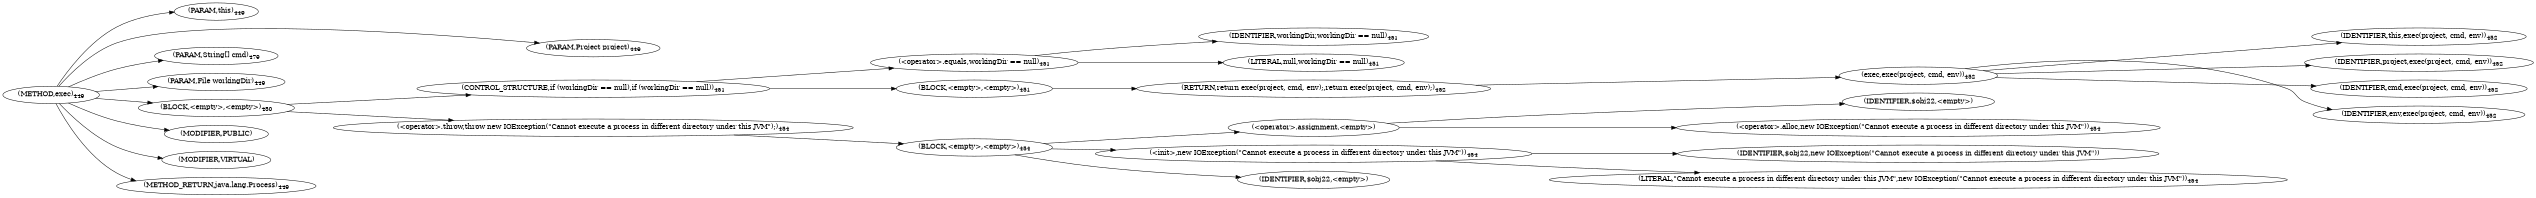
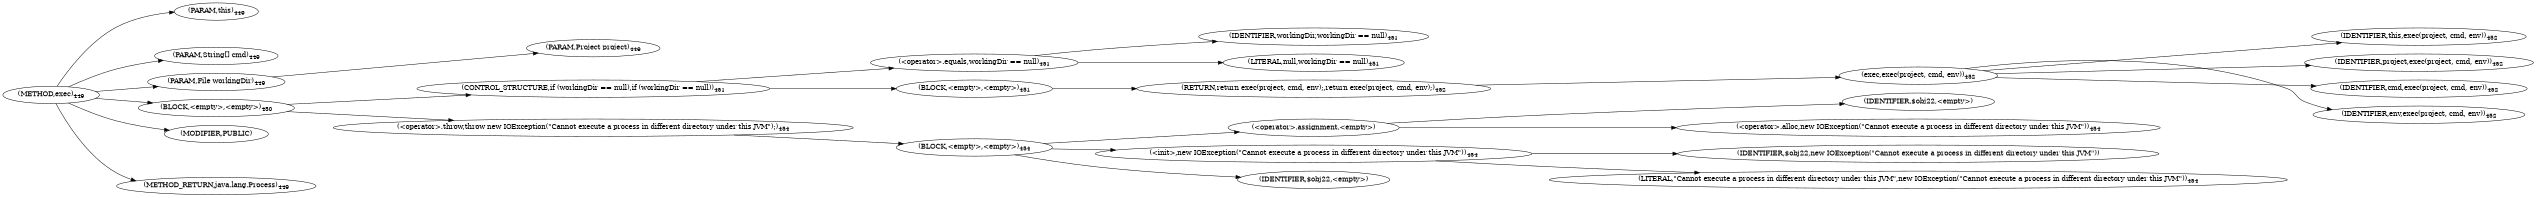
  digraph {
    rankdir=LR
    n1 [label=<(METHOD,exec)<SUB>449</SUB>>]
    n2 [label=<(PARAM,this)<SUB>449</SUB>>]
    n3 [label=<(PARAM,Project project)<SUB>449</SUB>>]
-   n4 [label=<(PARAM,String[] cmd)<SUB>479</SUB>>]
+   n4 [label=<(PARAM,String[] cmd)<SUB>449</SUB>>]
    n5 [label=<(PARAM,File workingDir)<SUB>449</SUB>>]
    n6 [label=<(BLOCK,&lt;empty&gt;,&lt;empty&gt;)<SUB>450</SUB>>]
    n7 [label=<(MODIFIER,PUBLIC)>]
-   n8 [label=<(MODIFIER,VIRTUAL)>]
    n9 [label=<(METHOD_RETURN,java.lang.Process)<SUB>449</SUB>>]
    n10 [label=<(CONTROL_STRUCTURE,if (workingDir == null),if (workingDir == null))<SUB>451</SUB>>]
    n11 [label=<(&lt;operator&gt;.throw,throw new IOException(&quot;Cannot execute a process in different directory under this JVM&quot;);)<SUB>454</SUB>>]
    n12 [label=<(&lt;operator&gt;.equals,workingDir == null)<SUB>451</SUB>>]
    n13 [label=<(BLOCK,&lt;empty&gt;,&lt;empty&gt;)<SUB>451</SUB>>]
    n14 [label=<(BLOCK,&lt;empty&gt;,&lt;empty&gt;)<SUB>454</SUB>>]
    n15 [label=<(IDENTIFIER,workingDir,workingDir == null)<SUB>451</SUB>>]
    n16 [label=<(LITERAL,null,workingDir == null)<SUB>451</SUB>>]
    n17 [label=<(RETURN,return exec(project, cmd, env);,return exec(project, cmd, env);)<SUB>452</SUB>>]
    n18 [label=<(exec,exec(project, cmd, env))<SUB>452</SUB>>]
    n19 [label=<(IDENTIFIER,this,exec(project, cmd, env))<SUB>452</SUB>>]
    n20 [label=<(IDENTIFIER,project,exec(project, cmd, env))<SUB>452</SUB>>]
    n21 [label=<(IDENTIFIER,cmd,exec(project, cmd, env))<SUB>452</SUB>>]
    n22 [label=<(IDENTIFIER,env,exec(project, cmd, env))<SUB>452</SUB>>]
    n23 [label=<(&lt;operator&gt;.assignment,&lt;empty&gt;)>]
    n24 [label=<(&lt;init&gt;,new IOException(&quot;Cannot execute a process in different directory under this JVM&quot;))<SUB>454</SUB>>]
    n25 [label=<(IDENTIFIER,$obj22,&lt;empty&gt;)>]
    n26 [label=<(IDENTIFIER,$obj22,&lt;empty&gt;)>]
    n27 [label=<(&lt;operator&gt;.alloc,new IOException(&quot;Cannot execute a process in different directory under this JVM&quot;))<SUB>454</SUB>>]
    n28 [label=<(IDENTIFIER,$obj22,new IOException(&quot;Cannot execute a process in different directory under this JVM&quot;))>]
    n29 [label=<(LITERAL,&quot;Cannot execute a process in different directory under this JVM&quot;,new IOException(&quot;Cannot execute a process in different directory under this JVM&quot;))<SUB>454</SUB>>]
    n1 -> n2
-   n1 -> n3
+   n5 -> n3
    n1 -> n4
    n1 -> n5
    n1 -> n6
    n1 -> n7
-   n1 -> n8
    n1 -> n9
    n6 -> n10
    n6 -> n11
    n10 -> n12
    n10 -> n13
    n11 -> n14
    n12 -> n15
    n12 -> n16
    n13 -> n17
    n14 -> n23
    n14 -> n24
    n14 -> n25
    n17 -> n18
    n18 -> n19
    n18 -> n20
    n18 -> n21
    n18 -> n22
    n23 -> n26
    n23 -> n27
    n24 -> n28
    n24 -> n29
  }
